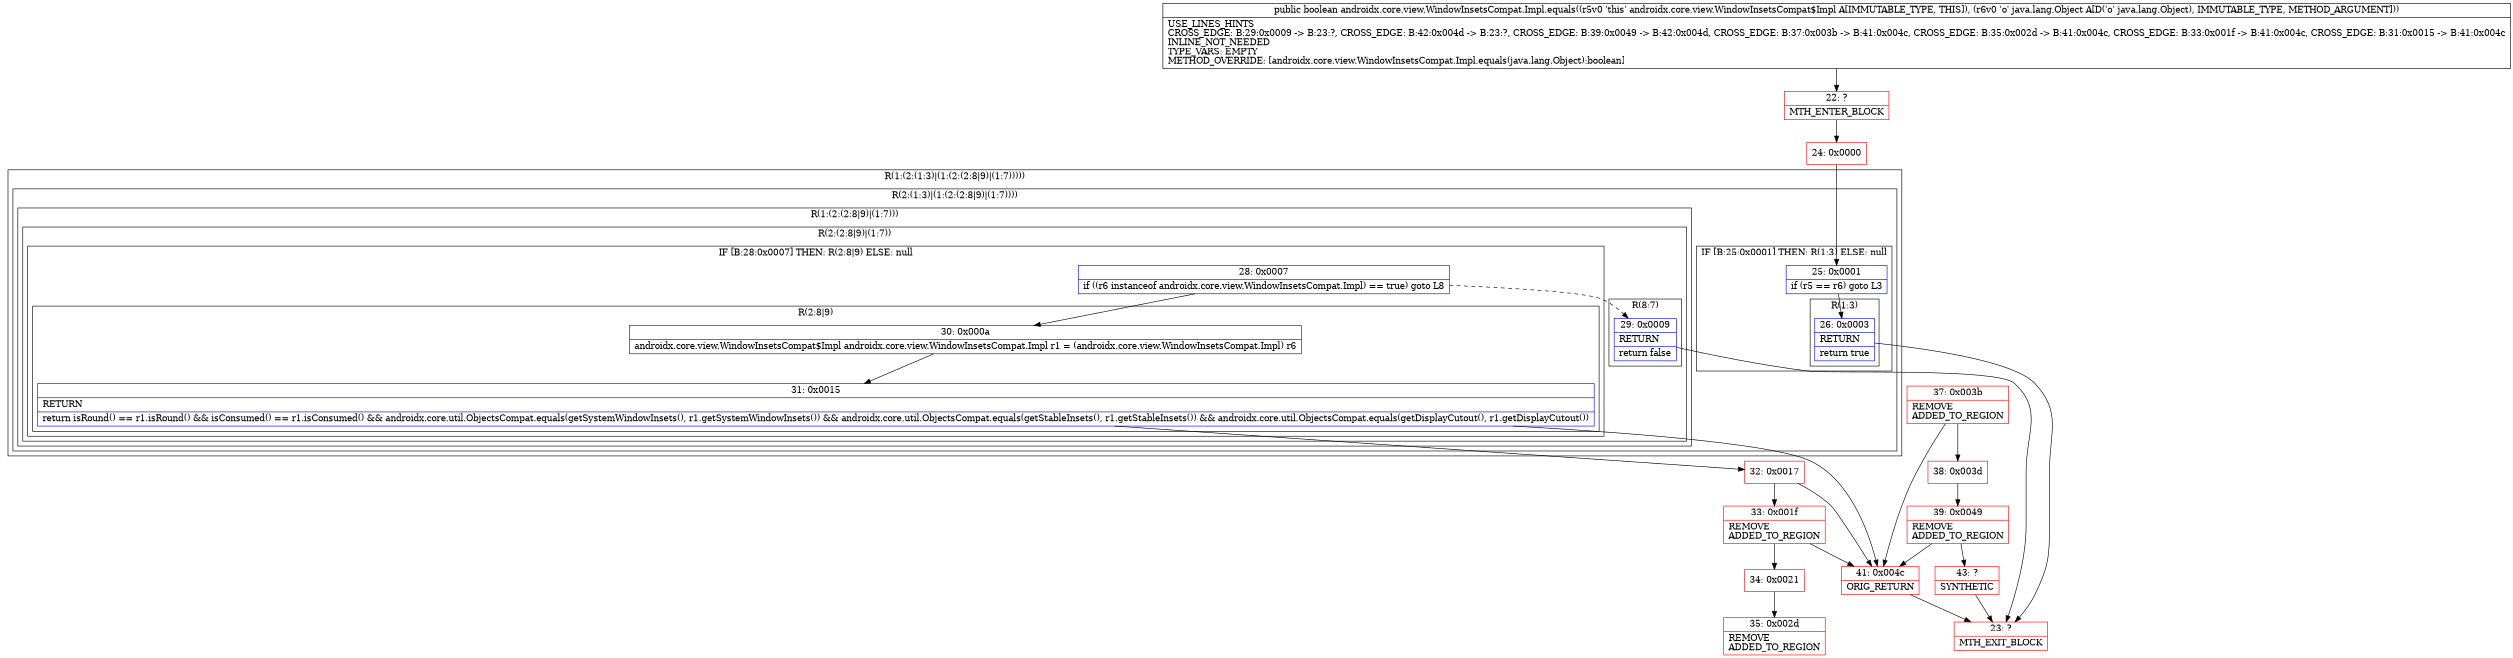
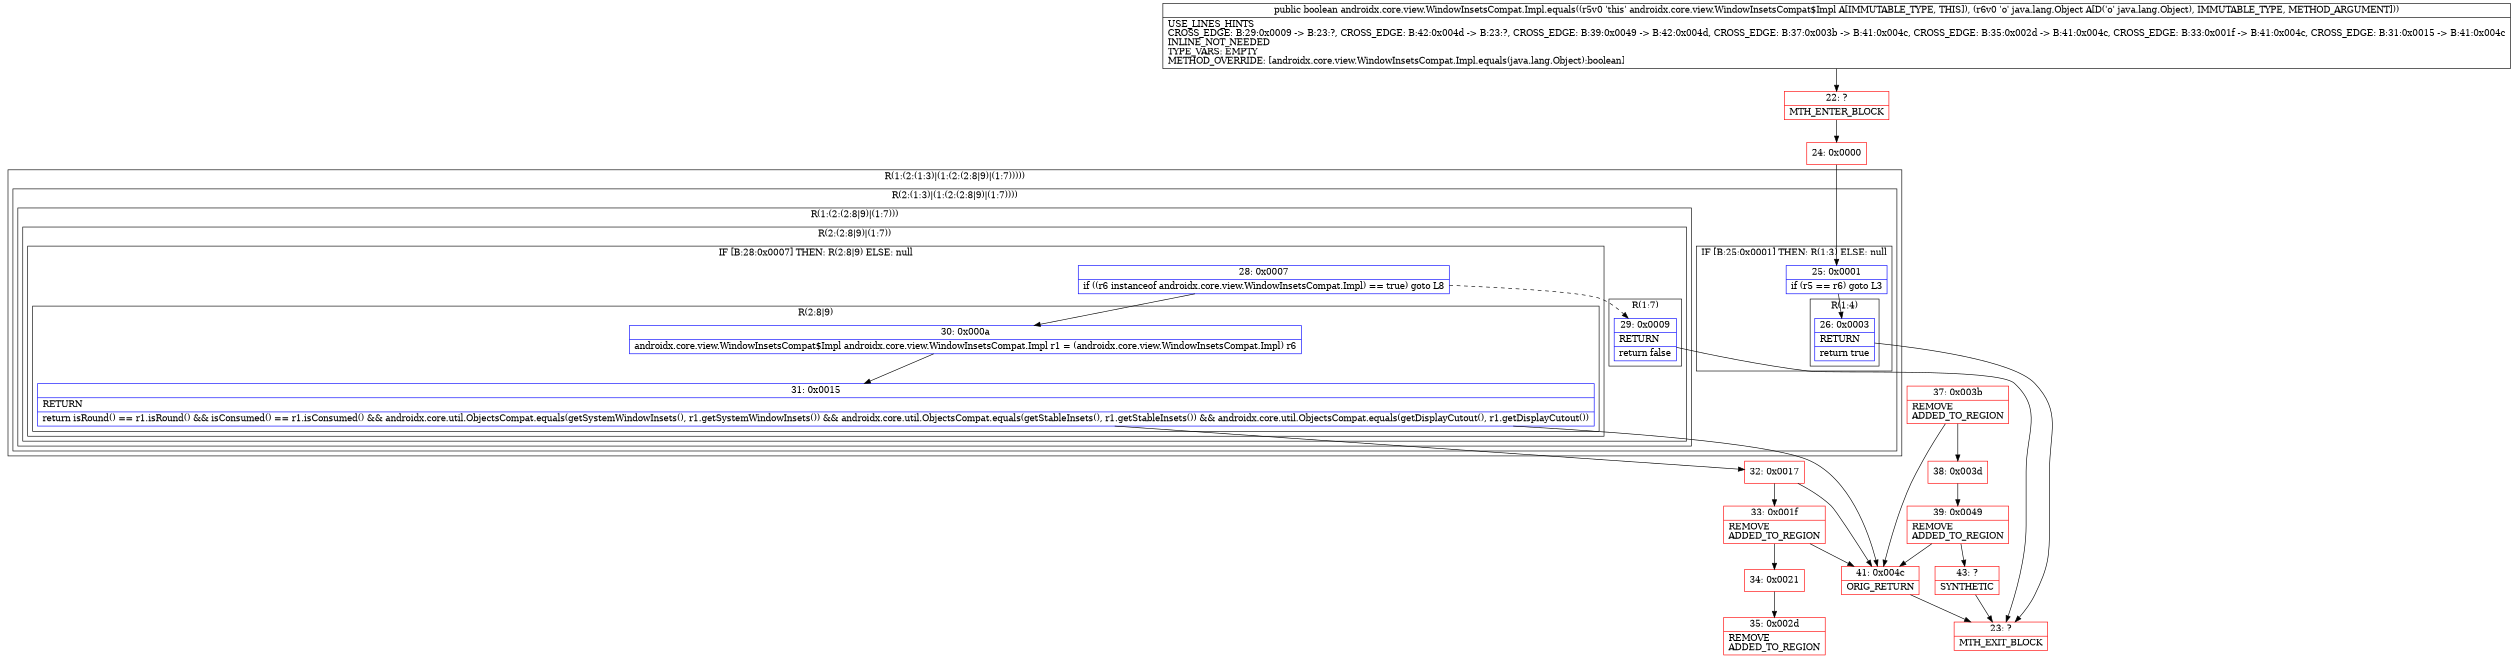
  digraph {
    node [color=red shape=record]
    n1 [color=blue label="{26\:\ 0x0003|RETURN\l|return true\l}"]
    n2 [color=blue label="{25\:\ 0x0001|if (r5 == r6) goto L3\l}"]
    n3 [color=blue label="{30\:\ 0x000a|androidx.core.view.WindowInsetsCompat$Impl androidx.core.view.WindowInsetsCompat.Impl r1 = (androidx.core.view.WindowInsetsCompat.Impl) r6\l}"]
    n4 [color=blue label="{31\:\ 0x0015|RETURN\l|return isRound() == r1.isRound() && isConsumed() == r1.isConsumed() && androidx.core.util.ObjectsCompat.equals(getSystemWindowInsets(), r1.getSystemWindowInsets()) && androidx.core.util.ObjectsCompat.equals(getStableInsets(), r1.getStableInsets()) && androidx.core.util.ObjectsCompat.equals(getDisplayCutout(), r1.getDisplayCutout())\l}"]
    n5 [color=blue label="{28\:\ 0x0007|if ((r6 instanceof androidx.core.view.WindowInsetsCompat.Impl) == true) goto L8\l}"]
    n6 [color=blue label="{29\:\ 0x0009|RETURN\l|return false\l}"]
    n7 [label="{23\:\ ?|MTH_EXIT_BLOCK\l}"]
    n8 [label="{32\:\ 0x0017}"]
    n9 [label="{41\:\ 0x004c|ORIG_RETURN\l}"]
    n10 [label="{33\:\ 0x001f|REMOVE\lADDED_TO_REGION\l}"]
    n11 [label="{22\:\ ?|MTH_ENTER_BLOCK\l}"]
    n12 [label="{24\:\ 0x0000}"]
    n13 [label="{34\:\ 0x0021}"]
    n14 [label="{35\:\ 0x002d|REMOVE\lADDED_TO_REGION\l}"]
    n15 [label="{37\:\ 0x003b|REMOVE\lADDED_TO_REGION\l}"]
    n16 [label="{38\:\ 0x003d}"]
    n17 [label="{39\:\ 0x0049|REMOVE\lADDED_TO_REGION\l}"]
    n18 [label="{43\:\ ?|SYNTHETIC\l}"]
    n19 [label="{public boolean androidx.core.view.WindowInsetsCompat.Impl.equals((r5v0 'this' androidx.core.view.WindowInsetsCompat$Impl A[IMMUTABLE_TYPE, THIS]), (r6v0 'o' java.lang.Object A[D('o' java.lang.Object), IMMUTABLE_TYPE, METHOD_ARGUMENT]))  | USE_LINES_HINTS\lCROSS_EDGE: B:29:0x0009 \-\> B:23:?, CROSS_EDGE: B:42:0x004d \-\> B:23:?, CROSS_EDGE: B:39:0x0049 \-\> B:42:0x004d, CROSS_EDGE: B:37:0x003b \-\> B:41:0x004c, CROSS_EDGE: B:35:0x002d \-\> B:41:0x004c, CROSS_EDGE: B:33:0x001f \-\> B:41:0x004c, CROSS_EDGE: B:31:0x0015 \-\> B:41:0x004c\lINLINE_NOT_NEEDED\lTYPE_VARS: EMPTY\lMETHOD_OVERRIDE: [androidx.core.view.WindowInsetsCompat.Impl.equals(java.lang.Object):boolean]\l}" color=""]
    subgraph cluster_1 {
      label="R(1:(2:(1:3)|(1:(2:(2:8|9)|(1:7)))))"
      subgraph cluster_2 {
        label="R(2:(1:3)|(1:(2:(2:8|9)|(1:7))))"
        subgraph cluster_3 {
          label="IF [B:25:0x0001] THEN: R(1:3) ELSE: null"
          n2
          subgraph cluster_4 {
-           label="R(1:3)"
+           label="R(1:4)"
            n1
          }
        }
        subgraph cluster_5 {
          label="R(1:(2:(2:8|9)|(1:7)))"
          subgraph cluster_6 {
            label="R(2:(2:8|9)|(1:7))"
            subgraph cluster_7 {
              label="IF [B:28:0x0007] THEN: R(2:8|9) ELSE: null"
              n5
              subgraph cluster_8 {
                label="R(2:8|9)"
                n3
                n4
              }
            }
            subgraph cluster_9 {
-             label="R(8:7)"
+             label="R(1:7)"
              n6
            }
          }
        }
      }
    }
    n1 -> n7
    n2 -> n1
    n3 -> n4
    n4 -> n8
    n4 -> n9
    n5 -> n3
    n5 -> n6 [style=dashed]
    n6 -> n7
    n8 -> n9
    n8 -> n10
    n9 -> n7
    n10 -> n9
    n10 -> n13
    n11 -> n12
    n12 -> n2
    n13 -> n14
    n15 -> n9
    n15 -> n16
    n16 -> n17
    n17 -> n9
    n17 -> n18
    n18 -> n7
    n19 -> n11
  }
